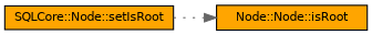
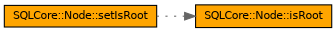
  digraph {
    rankdir=LR
    node [color=black fillcolor=orange fontname=Helvetica fontsize=10 shape=record style=filled]
    n1 [fontcolor=black height=0.2 label="SQLCore::Node::setIsRoot" width=0.4]
-   n2 [height=0.2 label="Node::Node::isRoot" width=0.4]
+   n2 [height=0.2 label="SQLCore::Node::isRoot" width=0.4]
    n1 -> n2 [color=gray40 fontname=Helvetica fontsize=10 labelfontname=Helvetica labelfontsize=10 style=dotted]
  }
